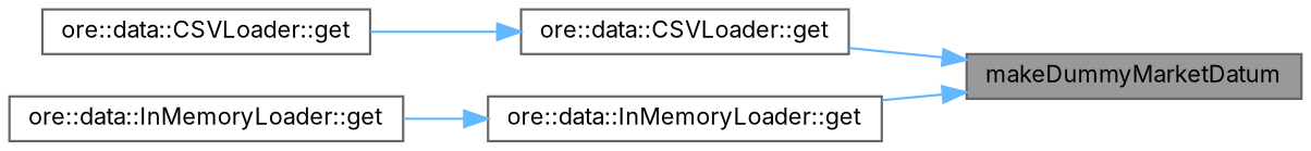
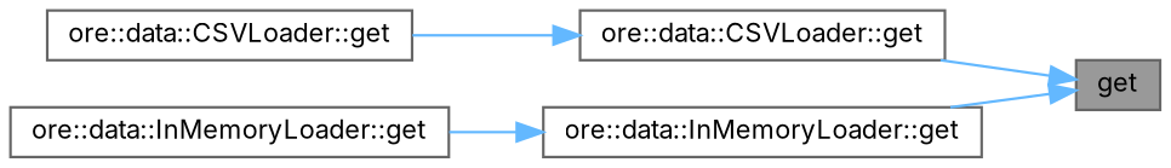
  digraph {
    rankdir=RL
    fontname=Inter
    node [color=grey40 fillcolor=white fontname=Inter fontsize=10 shape=box style=filled]
    edge [color=steelblue1 dir=back fontname=Inter fontsize=10 labelfontname=Helvetica labelfontsize=10 style=solid]
-   n1 [color=gray40 fillcolor=grey60 fontcolor=black height=0.2 label=makeDummyMarketDatum width=0.4]
+   n1 [color=gray40 fillcolor=grey60 fontcolor=black height=0.2 label=get width=0.4]
    n2 [height=0.2 label="ore::data::CSVLoader::get" width=0.4]
    n3 [height=0.2 label="ore::data::InMemoryLoader::get" width=0.4]
    n4 [height=0.2 label="ore::data::CSVLoader::get" width=0.4]
    n5 [height=0.2 label="ore::data::InMemoryLoader::get" width=0.4]
    n1 -> n2
    n1 -> n3
    n2 -> n4
    n3 -> n5
  }
